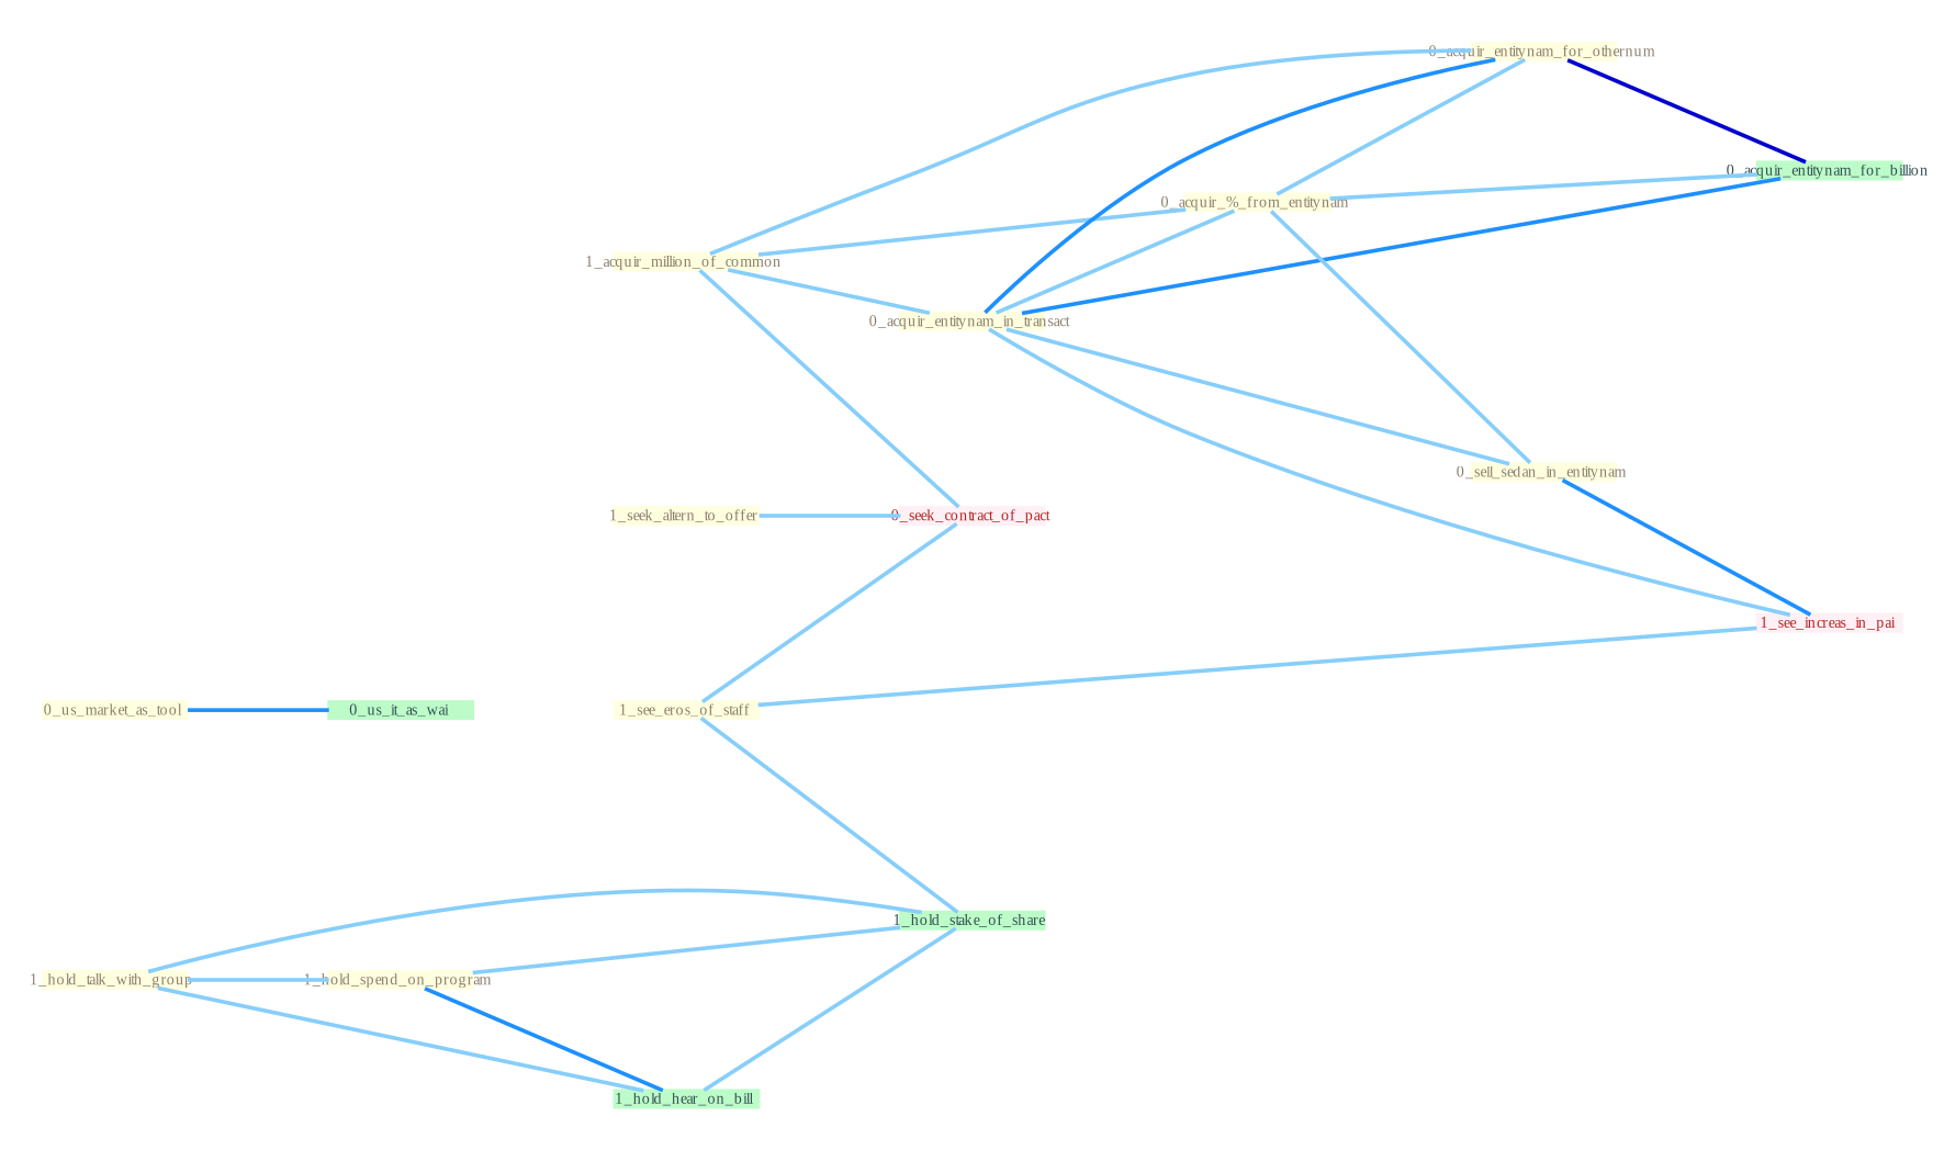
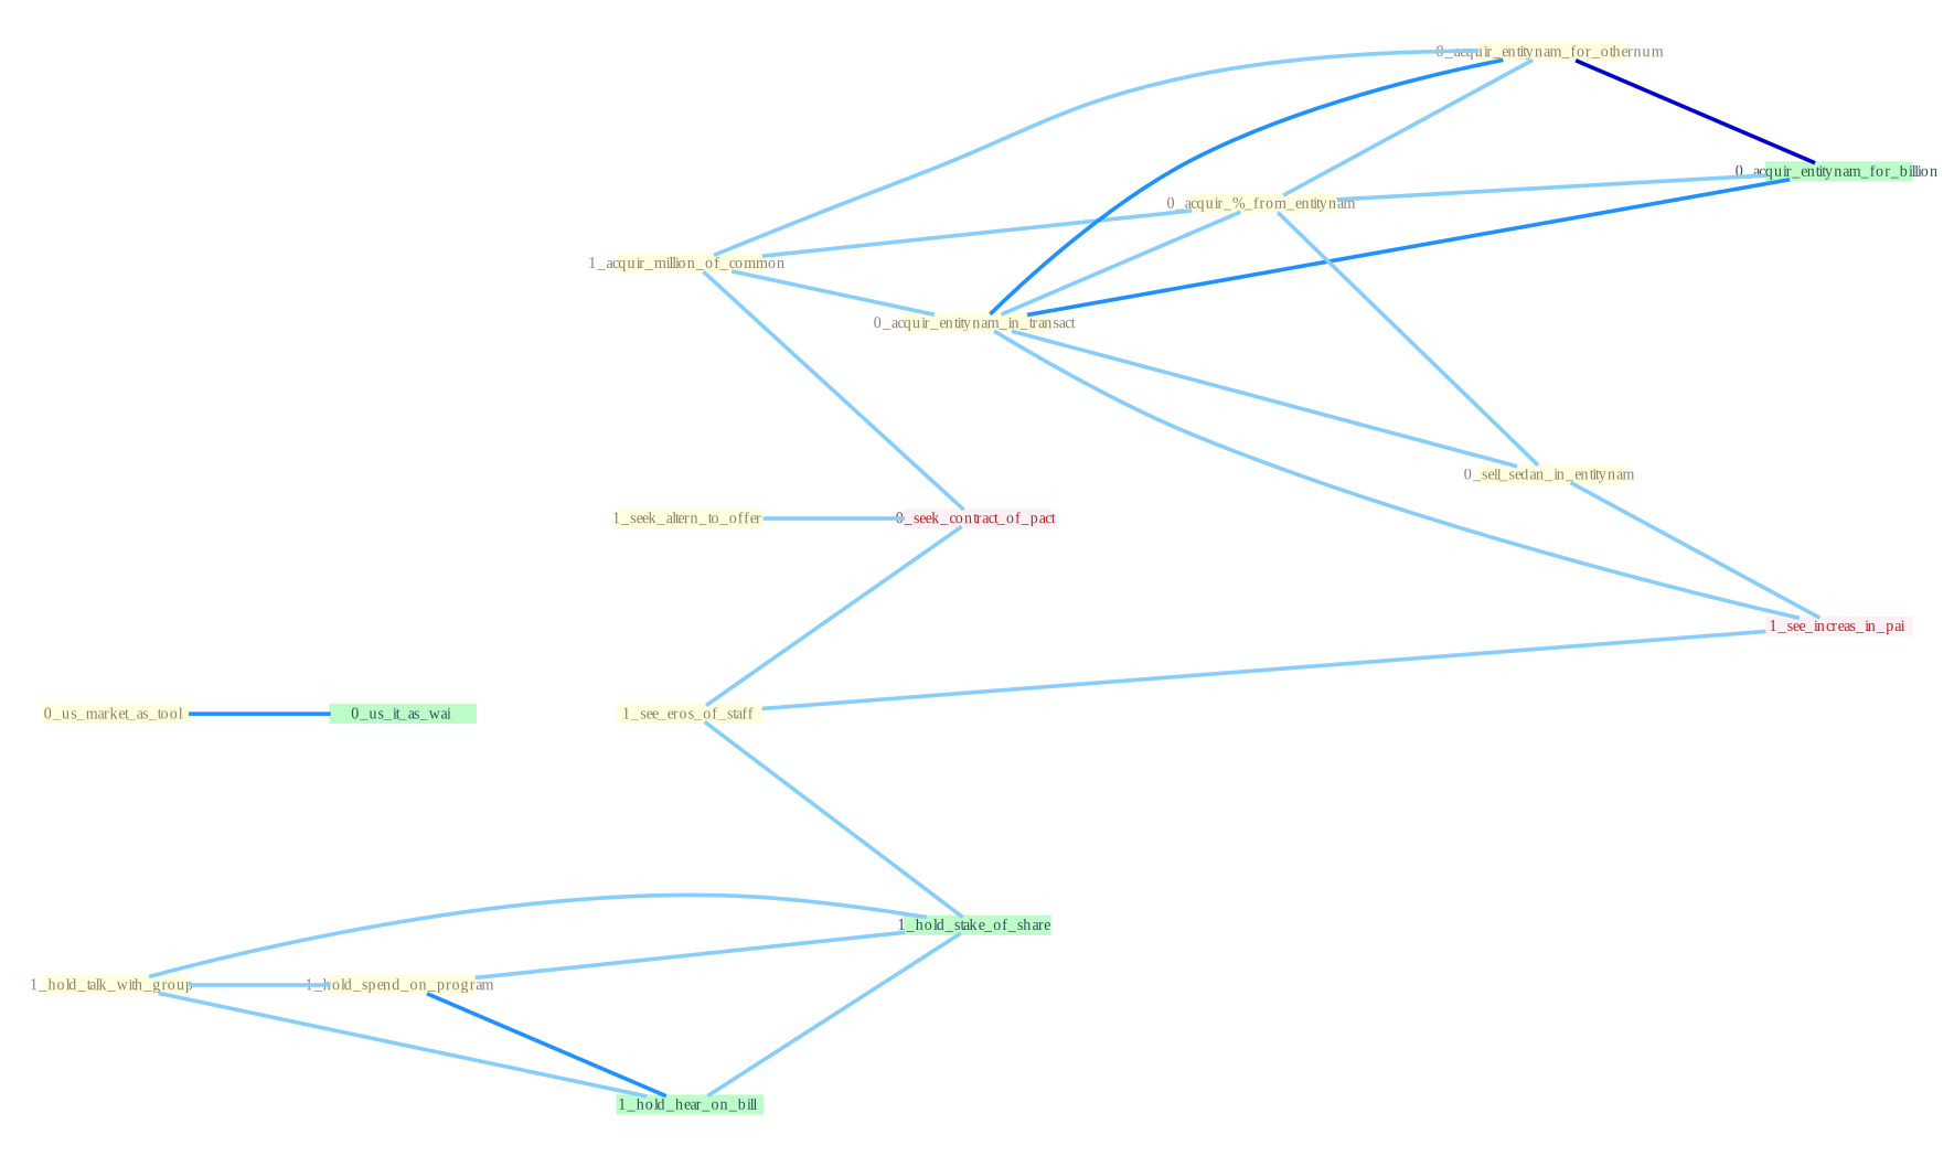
  graph {
    fontname="Liberation Serif"
    rankdir=LR
    node [color="#ffffe0" fixedsize=true fontcolor="#8b7d6b" fontname="Liberation Serif" fontsize=4 shape=polygon style=filled]
    edge [color="#87cefa" fontname="Liberation Serif" w=1]
    "1_acquir_million_of_common " [height=.06 width=.5]
    "0_acquir_entitynam_in_transact " [height=.06 width=.5]
    "0_acquir_%_from_entitynam " [height=.06 width=.5]
    "1_seek_altern_to_offer " [height=.06 width=.5]
    "1_hold_talk_with_group " [height=.06 width=.5]
    "0_us_market_as_tool " [height=.06 width=.5]
    "1_see_eros_of_staff " [height=.06 width=.5]
    "1_hold_spend_on_program " [height=.06 width=.5]
    "0_sell_sedan_in_entitynam " [height=.06 width=.5]
    "0_acquir_entitynam_for_othernum " [height=.06 width=.5]
    "0_seek_contract_of_pact " [color="#fff0f5" fontcolor="#b22222" height=.06 width=.5]
    "1_see_increas_in_pai " [color="#fff0f5" fontcolor="#b22222" height=.06 width=.5]
    "0_acquir_entitynam_for_billion " [color="#BDFCC9" fontcolor="#2f4f4f" height=.06 width=.5]
    "1_hold_stake_of_share " [color="#BDFCC9" fontcolor="#2f4f4f" height=.06 width=.5]
    "1_hold_hear_on_bill " [color="#BDFCC9" fontcolor="#2f4f4f" height=.06 width=.5]
    "0_us_it_as_wai " [color="#BDFCC9" fontcolor="#2f4f4f" height=.06 width=.5]
    subgraph sub_1 {
      "1_acquir_million_of_common "
      "0_acquir_entitynam_in_transact "
      "0_acquir_%_from_entitynam "
      "1_seek_altern_to_offer "
      "1_hold_talk_with_group "
      "0_us_market_as_tool "
      "1_see_eros_of_staff "
      "1_hold_spend_on_program "
      "0_sell_sedan_in_entitynam "
      "0_acquir_entitynam_for_othernum "
    }
    subgraph sub_2 {
      "0_seek_contract_of_pact "
      "1_see_increas_in_pai "
    }
    "1_acquir_million_of_common " -- "0_acquir_entitynam_in_transact "
    "1_acquir_million_of_common " -- "0_acquir_%_from_entitynam "
    "1_acquir_million_of_common " -- "0_acquir_entitynam_for_othernum "
    "1_acquir_million_of_common " -- "0_seek_contract_of_pact "
    "0_acquir_entitynam_in_transact " -- "0_acquir_%_from_entitynam "
    "0_acquir_entitynam_in_transact " -- "0_sell_sedan_in_entitynam "
    "0_acquir_entitynam_in_transact " -- "0_acquir_entitynam_for_othernum " [color="#1e90ff" w=2]
    "0_acquir_entitynam_in_transact " -- "1_see_increas_in_pai "
    "0_acquir_entitynam_in_transact " -- "0_acquir_entitynam_for_billion " [color="#1e90ff" w=2]
    "0_acquir_%_from_entitynam " -- "0_sell_sedan_in_entitynam "
    "0_acquir_%_from_entitynam " -- "0_acquir_entitynam_for_othernum "
    "0_acquir_%_from_entitynam " -- "0_acquir_entitynam_for_billion "
    "1_seek_altern_to_offer " -- "0_seek_contract_of_pact "
    "1_hold_talk_with_group " -- "1_hold_spend_on_program "
    "1_hold_talk_with_group " -- "1_hold_stake_of_share "
    "1_hold_talk_with_group " -- "1_hold_hear_on_bill "
    "0_us_market_as_tool " -- "0_us_it_as_wai " [color="#1e90ff" w=2]
    "1_see_eros_of_staff " -- "0_seek_contract_of_pact "
    "1_see_eros_of_staff " -- "1_see_increas_in_pai "
    "1_see_eros_of_staff " -- "1_hold_stake_of_share "
    "1_hold_spend_on_program " -- "1_hold_stake_of_share "
    "1_hold_spend_on_program " -- "1_hold_hear_on_bill " [color="#1e90ff" w=2]
-   "0_sell_sedan_in_entitynam " -- "1_see_increas_in_pai " [color="#1e90ff"]
+   "0_sell_sedan_in_entitynam " -- "1_see_increas_in_pai "
    "0_acquir_entitynam_for_othernum " -- "0_acquir_entitynam_for_billion " [color="#0000cd" w=3]
    "1_hold_hear_on_bill " -- "1_hold_stake_of_share "
  }
